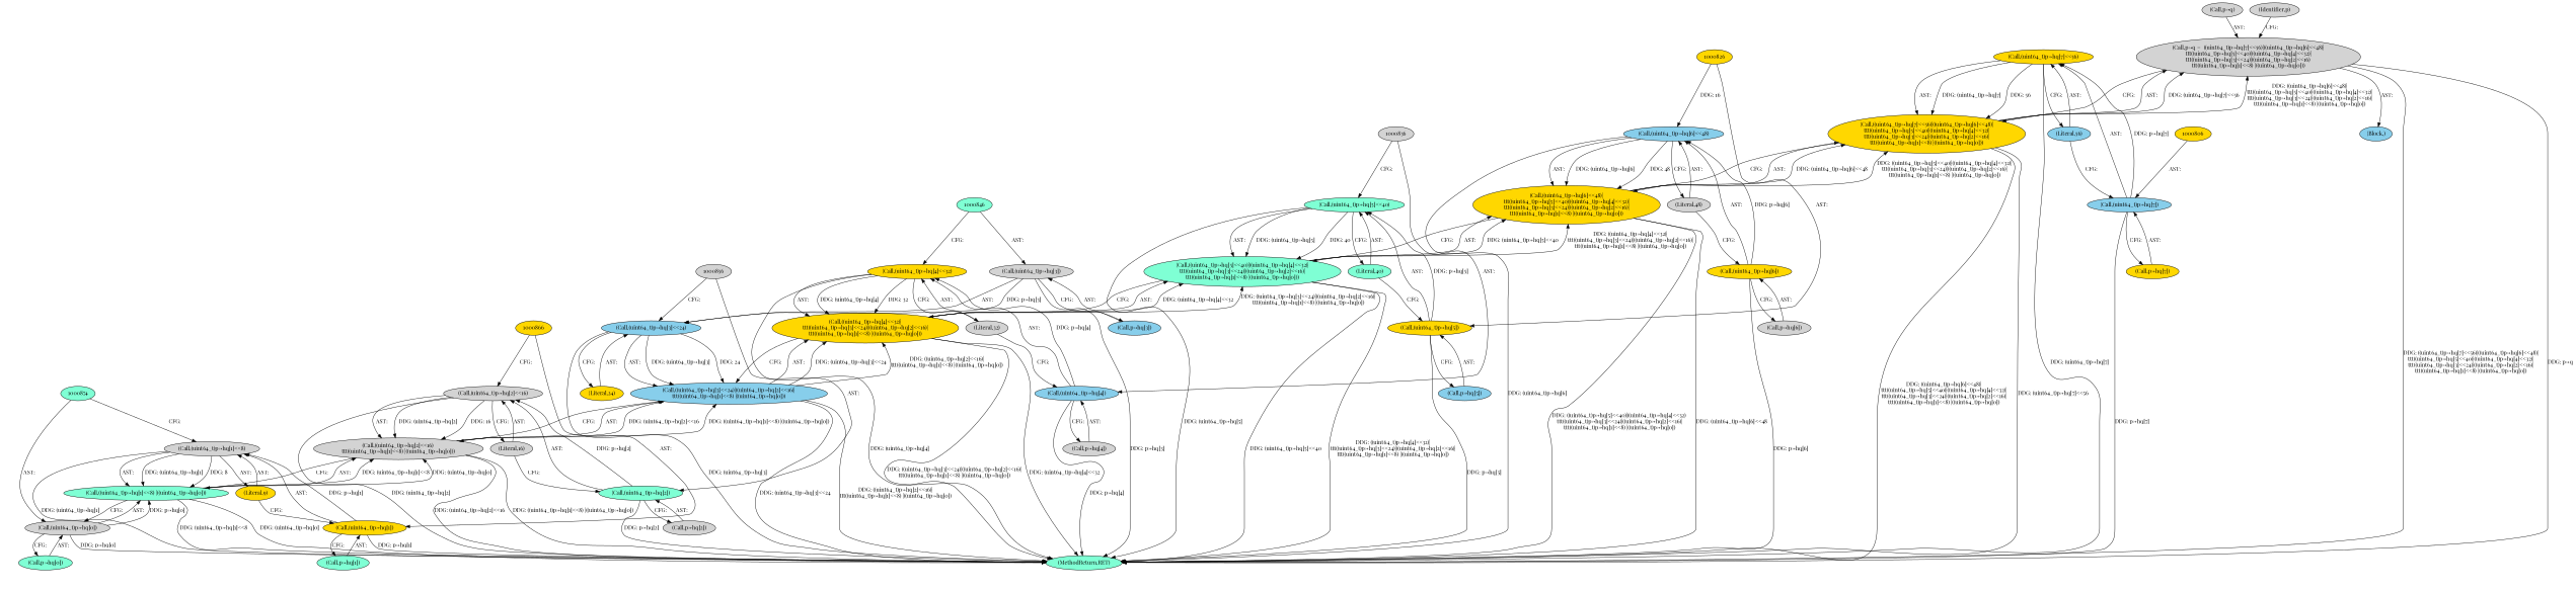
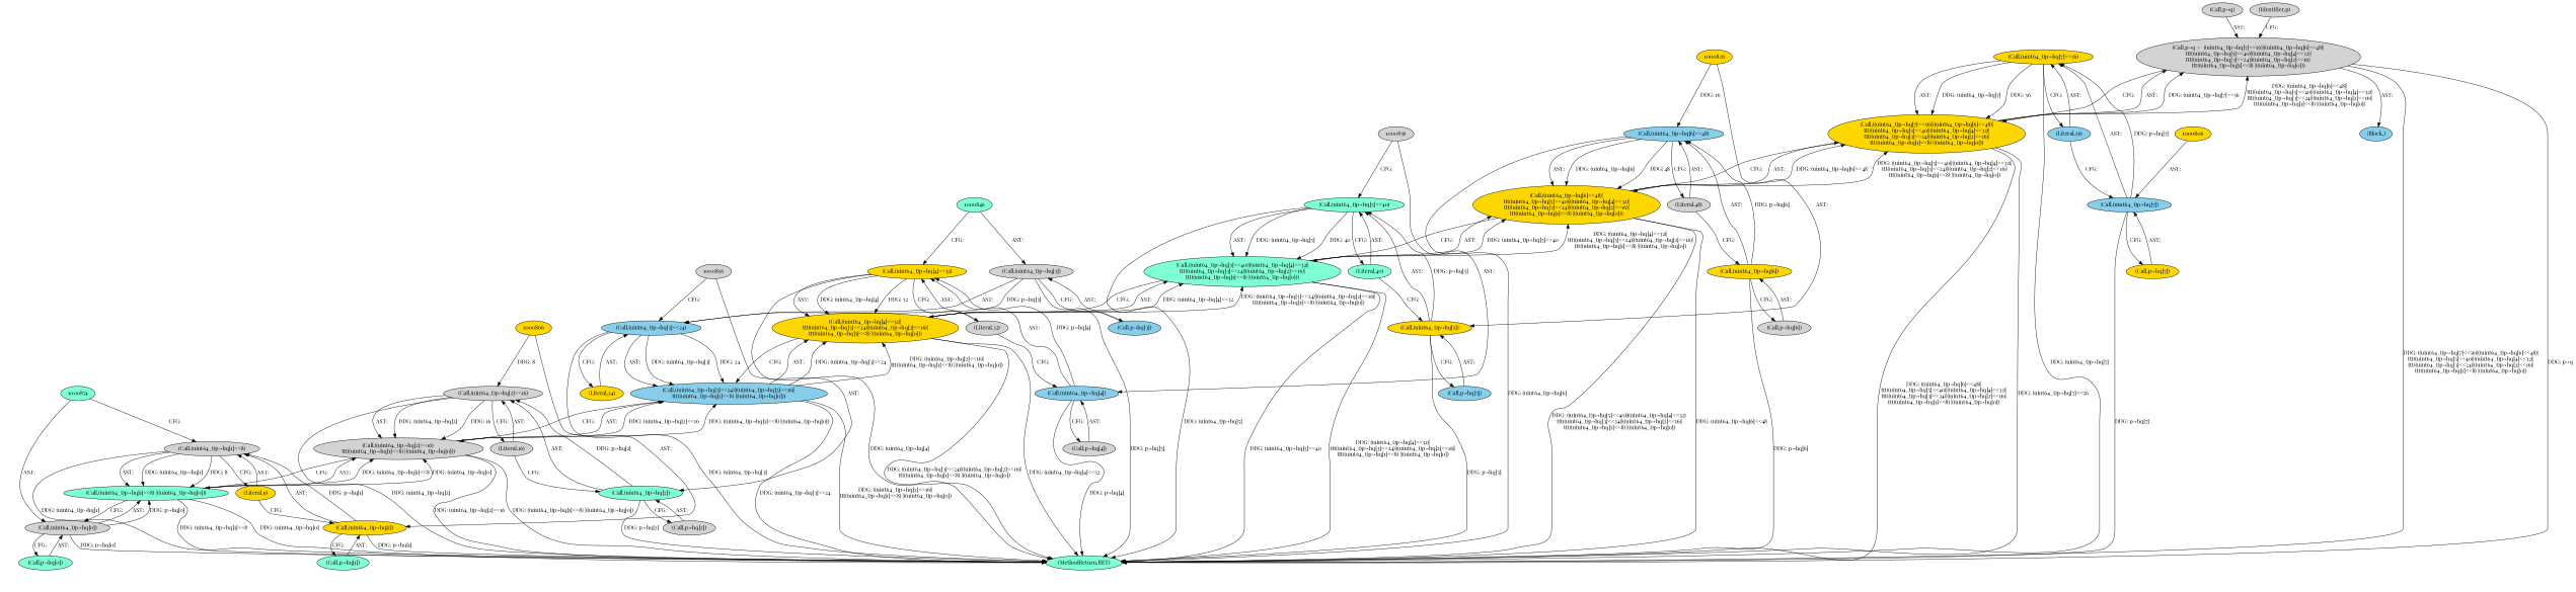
  digraph {
    fontname="Playfair Display"
    node [fillcolor=lightgrey fontname="Playfair Display" style=filled]
    edge [fontname="Playfair Display"]
    n1 [label="(Call,p->q =  ((uint64_t)p->hq[7]<<56)|((uint64_t)p->hq[6]<<48)|\n\t\t\t((uint64_t)p->hq[5]<<40)|((uint64_t)p->hq[4]<<32)|\n\t\t\t((uint64_t)p->hq[3]<<24)|((uint64_t)p->hq[2]<<16)|\n\t\t\t((uint64_t)p->hq[1]<<8) |((uint64_t)p->hq[0]))"]
    n2 [fillcolor=gold label="(Call,((uint64_t)p->hq[7]<<56)|((uint64_t)p->hq[6]<<48)|\n\t\t\t((uint64_t)p->hq[5]<<40)|((uint64_t)p->hq[4]<<32)|\n\t\t\t((uint64_t)p->hq[3]<<24)|((uint64_t)p->hq[2]<<16)|\n\t\t\t((uint64_t)p->hq[1]<<8) |((uint64_t)p->hq[0]))"]
    n3 [fillcolor=skyblue label="(Block,)"]
    n4 [fillcolor=aquamarine label="(MethodReturn,RET)"]
    n5 [fillcolor=gold label="(Call,((uint64_t)p->hq[6]<<48)|\n\t\t\t((uint64_t)p->hq[5]<<40)|((uint64_t)p->hq[4]<<32)|\n\t\t\t((uint64_t)p->hq[3]<<24)|((uint64_t)p->hq[2]<<16)|\n\t\t\t((uint64_t)p->hq[1]<<8) |((uint64_t)p->hq[0]))"]
    n6 [fillcolor=aquamarine label="(Call,((uint64_t)p->hq[5]<<40)|((uint64_t)p->hq[4]<<32)|\n\t\t\t((uint64_t)p->hq[3]<<24)|((uint64_t)p->hq[2]<<16)|\n\t\t\t((uint64_t)p->hq[1]<<8) |((uint64_t)p->hq[0]))"]
    n7 [fillcolor=gold label="(Call,(uint64_t)p->hq[7]<<56)"]
    n8 [fillcolor=skyblue label="(Literal,56)"]
    n9 [fillcolor=skyblue label="(Call,(uint64_t)p->hq[7])"]
    n10 [fillcolor=gold label="(Call,p->hq[7])"]
    n11 [fillcolor=gold label="(Call,((uint64_t)p->hq[4]<<32)|\n\t\t\t((uint64_t)p->hq[3]<<24)|((uint64_t)p->hq[2]<<16)|\n\t\t\t((uint64_t)p->hq[1]<<8) |((uint64_t)p->hq[0]))"]
    n12 [fillcolor=skyblue label="(Call,(uint64_t)p->hq[6]<<48)"]
    n13 [label="(Literal,48)"]
    n14 [fillcolor=gold label="(Call,(uint64_t)p->hq[6])"]
    n15 [label="(Call,p->hq[6])"]
    n16 [fillcolor=skyblue label="(Call,((uint64_t)p->hq[3]<<24)|((uint64_t)p->hq[2]<<16)|\n\t\t\t((uint64_t)p->hq[1]<<8) |((uint64_t)p->hq[0]))"]
    n17 [fillcolor=aquamarine label="(Call,(uint64_t)p->hq[5]<<40)"]
    n18 [fillcolor=aquamarine label="(Literal,40)"]
    n19 [fillcolor=gold label="(Call,(uint64_t)p->hq[5])"]
    n20 [fillcolor=skyblue label="(Call,p->hq[5])"]
    n21 [label="(Call,((uint64_t)p->hq[2]<<16)|\n\t\t\t((uint64_t)p->hq[1]<<8) |((uint64_t)p->hq[0]))"]
    n22 [fillcolor=gold label="(Call,(uint64_t)p->hq[4]<<32)"]
    n23 [label="(Literal,32)"]
    n24 [fillcolor=skyblue label="(Call,(uint64_t)p->hq[4])"]
    n25 [label="(Call,p->hq[4])"]
    n26 [fillcolor=aquamarine label="(Call,((uint64_t)p->hq[1]<<8) |((uint64_t)p->hq[0]))"]
    n27 [fillcolor=skyblue label="(Call,(uint64_t)p->hq[3]<<24)"]
    n28 [fillcolor=gold label="(Literal,24)"]
    n29 [label="(Call,(uint64_t)p->hq[3])"]
    n30 [fillcolor=skyblue label="(Call,p->hq[3])"]
    n31 [label="(Call,(uint64_t)p->hq[0])"]
    n32 [label="(Call,(uint64_t)p->hq[2]<<16)"]
    n33 [label="(Literal,16)"]
    n34 [fillcolor=aquamarine label="(Call,(uint64_t)p->hq[2])"]
    n35 [label="(Call,p->hq[2])"]
    n36 [fillcolor=aquamarine label="(Call,p->hq[0])"]
    n37 [label="(Call,(uint64_t)p->hq[1]<<8)"]
    n38 [fillcolor=gold label="(Literal,9)"]
    n39 [fillcolor=gold label="(Call,(uint64_t)p->hq[1])"]
    n40 [fillcolor=aquamarine label="(Call,p->hq[1])"]
    n41 [label="(Call,p->q)"]
    n42 [label="(Identifier,p)"]
    1000806 [fillcolor=gold]
    1000826 [fillcolor=gold]
    1000836
    1000846 [fillcolor=aquamarine]
    1000856
    1000866 [fillcolor=gold]
    1000874 [fillcolor=aquamarine]
    n1 -> n2 [label="CFG: "]
    n1 -> n3 [label="AST: "]
    n1 -> n4 [label="DDG: ((uint64_t)p->hq[7]<<56)|((uint64_t)p->hq[6]<<48)|\n\t\t\t((uint64_t)p->hq[5]<<40)|((uint64_t)p->hq[4]<<32)|\n\t\t\t((uint64_t)p->hq[3]<<24)|((uint64_t)p->hq[2]<<16)|\n\t\t\t((uint64_t)p->hq[1]<<8) |((uint64_t)p->hq[0])"]
    n1 -> n4 [label="DDG: p->q"]
    n2 -> n1 [label="AST: "]
    n2 -> n1 [label="DDG: (uint64_t)p->hq[7]<<56"]
    n2 -> n1 [label="DDG: ((uint64_t)p->hq[6]<<48)|\n\t\t\t((uint64_t)p->hq[5]<<40)|((uint64_t)p->hq[4]<<32)|\n\t\t\t((uint64_t)p->hq[3]<<24)|((uint64_t)p->hq[2]<<16)|\n\t\t\t((uint64_t)p->hq[1]<<8) |((uint64_t)p->hq[0])"]
    n2 -> n4 [label="DDG: ((uint64_t)p->hq[6]<<48)|\n\t\t\t((uint64_t)p->hq[5]<<40)|((uint64_t)p->hq[4]<<32)|\n\t\t\t((uint64_t)p->hq[3]<<24)|((uint64_t)p->hq[2]<<16)|\n\t\t\t((uint64_t)p->hq[1]<<8) |((uint64_t)p->hq[0])"]
    n2 -> n4 [label="DDG: (uint64_t)p->hq[7]<<56"]
    n2 -> n5 [label="CFG: "]
    n5 -> n2 [label="AST: "]
    n5 -> n2 [label="DDG: (uint64_t)p->hq[6]<<48"]
    n5 -> n2 [label="DDG: ((uint64_t)p->hq[5]<<40)|((uint64_t)p->hq[4]<<32)|\n\t\t\t((uint64_t)p->hq[3]<<24)|((uint64_t)p->hq[2]<<16)|\n\t\t\t((uint64_t)p->hq[1]<<8) |((uint64_t)p->hq[0])"]
    n5 -> n4 [label="DDG: ((uint64_t)p->hq[5]<<40)|((uint64_t)p->hq[4]<<32)|\n\t\t\t((uint64_t)p->hq[3]<<24)|((uint64_t)p->hq[2]<<16)|\n\t\t\t((uint64_t)p->hq[1]<<8) |((uint64_t)p->hq[0])"]
    n5 -> n4 [label="DDG: (uint64_t)p->hq[6]<<48"]
    n5 -> n6 [label="CFG: "]
    n6 -> n4 [label="DDG: (uint64_t)p->hq[5]<<40"]
    n6 -> n4 [label="DDG: ((uint64_t)p->hq[4]<<32)|\n\t\t\t((uint64_t)p->hq[3]<<24)|((uint64_t)p->hq[2]<<16)|\n\t\t\t((uint64_t)p->hq[1]<<8) |((uint64_t)p->hq[0])"]
    n6 -> n5 [label="AST: "]
    n6 -> n5 [label="DDG: (uint64_t)p->hq[5]<<40"]
    n6 -> n5 [label="DDG: ((uint64_t)p->hq[4]<<32)|\n\t\t\t((uint64_t)p->hq[3]<<24)|((uint64_t)p->hq[2]<<16)|\n\t\t\t((uint64_t)p->hq[1]<<8) |((uint64_t)p->hq[0])"]
    n6 -> n11 [label="CFG: "]
    n7 -> n2 [label="AST: "]
    n7 -> n2 [label="DDG: (uint64_t)p->hq[7]"]
    n7 -> n2 [label="DDG: 56"]
    n7 -> n4 [label="DDG: (uint64_t)p->hq[7]"]
    n7 -> n8 [label="CFG: "]
    n8 -> n7 [label="AST: "]
    n8 -> n9 [label="CFG: "]
    n9 -> n4 [label="DDG: p->hq[7]"]
    n9 -> n7 [label="AST: "]
    n9 -> n7 [label="DDG: p->hq[7]"]
    n9 -> n10 [label="CFG: "]
    n10 -> n9 [label="AST: "]
    n11 -> n4 [label="DDG: ((uint64_t)p->hq[3]<<24)|((uint64_t)p->hq[2]<<16)|\n\t\t\t((uint64_t)p->hq[1]<<8) |((uint64_t)p->hq[0])"]
    n11 -> n4 [label="DDG: (uint64_t)p->hq[4]<<32"]
    n11 -> n6 [label="AST: "]
    n11 -> n6 [label="DDG: (uint64_t)p->hq[4]<<32"]
    n11 -> n6 [label="DDG: ((uint64_t)p->hq[3]<<24)|((uint64_t)p->hq[2]<<16)|\n\t\t\t((uint64_t)p->hq[1]<<8) |((uint64_t)p->hq[0])"]
    n11 -> n16 [label="CFG: "]
    n12 -> n4 [label="DDG: (uint64_t)p->hq[6]"]
    n12 -> n5 [label="AST: "]
    n12 -> n5 [label="DDG: (uint64_t)p->hq[6]"]
    n12 -> n5 [label="DDG: 48"]
    n12 -> n13 [label="CFG: "]
    n13 -> n12 [label="AST: "]
    n13 -> n14 [label="CFG: "]
    n14 -> n4 [label="DDG: p->hq[6]"]
    n14 -> n12 [label="AST: "]
    n14 -> n12 [label="DDG: p->hq[6]"]
    n14 -> n15 [label="CFG: "]
    n15 -> n14 [label="AST: "]
    n16 -> n4 [label="DDG: (uint64_t)p->hq[3]<<24"]
    n16 -> n4 [label="DDG: ((uint64_t)p->hq[2]<<16)|\n\t\t\t((uint64_t)p->hq[1]<<8) |((uint64_t)p->hq[0])"]
    n16 -> n11 [label="AST: "]
    n16 -> n11 [label="DDG: (uint64_t)p->hq[3]<<24"]
    n16 -> n11 [label="DDG: ((uint64_t)p->hq[2]<<16)|\n\t\t\t((uint64_t)p->hq[1]<<8) |((uint64_t)p->hq[0])"]
    n16 -> n21 [label="CFG: "]
    n17 -> n4 [label="DDG: (uint64_t)p->hq[5]"]
    n17 -> n6 [label="AST: "]
    n17 -> n6 [label="DDG: (uint64_t)p->hq[5]"]
    n17 -> n6 [label="DDG: 40"]
    n17 -> n18 [label="CFG: "]
    n18 -> n17 [label="AST: "]
    n18 -> n19 [label="CFG: "]
    n19 -> n4 [label="DDG: p->hq[5]"]
    n19 -> n17 [label="AST: "]
    n19 -> n17 [label="DDG: p->hq[5]"]
    n19 -> n20 [label="CFG: "]
    n20 -> n19 [label="AST: "]
    n21 -> n4 [label="DDG: (uint64_t)p->hq[2]<<16"]
    n21 -> n4 [label="DDG: ((uint64_t)p->hq[1]<<8) |((uint64_t)p->hq[0])"]
    n21 -> n16 [label="AST: "]
    n21 -> n16 [label="DDG: (uint64_t)p->hq[2]<<16"]
    n21 -> n16 [label="DDG: ((uint64_t)p->hq[1]<<8) |((uint64_t)p->hq[0])"]
    n21 -> n26 [label="CFG: "]
    n22 -> n4 [label="DDG: (uint64_t)p->hq[4]"]
    n22 -> n11 [label="AST: "]
    n22 -> n11 [label="DDG: (uint64_t)p->hq[4]"]
    n22 -> n11 [label="DDG: 32"]
    n22 -> n23 [label="CFG: "]
    n23 -> n22 [label="AST: "]
    n23 -> n24 [label="CFG: "]
    n24 -> n4 [label="DDG: p->hq[4]"]
    n24 -> n22 [label="AST: "]
    n24 -> n22 [label="DDG: p->hq[4]"]
    n24 -> n25 [label="CFG: "]
    n25 -> n24 [label="AST: "]
    n26 -> n4 [label="DDG: (uint64_t)p->hq[1]<<8"]
    n26 -> n4 [label="DDG: (uint64_t)p->hq[0]"]
    n26 -> n21 [label="AST: "]
    n26 -> n21 [label="DDG: (uint64_t)p->hq[1]<<8"]
    n26 -> n21 [label="DDG: (uint64_t)p->hq[0]"]
    n26 -> n31 [label="CFG: "]
    n27 -> n4 [label="DDG: (uint64_t)p->hq[3]"]
    n27 -> n16 [label="AST: "]
    n27 -> n16 [label="DDG: (uint64_t)p->hq[3]"]
    n27 -> n16 [label="DDG: 24"]
    n27 -> n28 [label="CFG: "]
    n28 -> n27 [label="AST: "]
    n29 -> n4 [label="DDG: p->hq[3]"]
    n29 -> n27 [label="AST: "]
    n29 -> n27 [label="DDG: p->hq[3]"]
    n29 -> n30 [label="CFG: "]
    n30 -> n29 [label="AST: "]
    n31 -> n4 [label="DDG: p->hq[0]"]
    n31 -> n26 [label="AST: "]
    n31 -> n26 [label="DDG: p->hq[0]"]
    n31 -> n36 [label="CFG: "]
    n32 -> n4 [label="DDG: (uint64_t)p->hq[2]"]
    n32 -> n21 [label="AST: "]
    n32 -> n21 [label="DDG: (uint64_t)p->hq[2]"]
    n32 -> n21 [label="DDG: 16"]
    n32 -> n33 [label="CFG: "]
    n33 -> n32 [label="AST: "]
    n33 -> n34 [label="CFG: "]
    n34 -> n4 [label="DDG: p->hq[2]"]
    n34 -> n32 [label="AST: "]
    n34 -> n32 [label="DDG: p->hq[2]"]
    n34 -> n35 [label="CFG: "]
    n35 -> n34 [label="AST: "]
    n36 -> n31 [label="AST: "]
    n37 -> n4 [label="DDG: (uint64_t)p->hq[1]"]
    n37 -> n26 [label="AST: "]
    n37 -> n26 [label="DDG: (uint64_t)p->hq[1]"]
    n37 -> n26 [label="DDG: 8"]
-   n37 -> n38 [label="AST: "]
+   n37 -> n38 [label="CFG: "]
    n38 -> n37 [label="AST: "]
    n38 -> n39 [label="CFG: "]
    n39 -> n4 [label="DDG: p->hq[1]"]
    n39 -> n37 [label="AST: "]
    n39 -> n37 [label="DDG: p->hq[1]"]
    n39 -> n40 [label="CFG: "]
    n40 -> n39 [label="AST: "]
    n41 -> n1 [label="AST: "]
    n42 -> n1 [label="CFG: "]
    1000806 -> n9 [label="AST: "]
    1000826 -> n12 [label="DDG: 16"]
    1000826 -> n19 [label="AST: "]
    1000836 -> n17 [label="CFG: "]
    1000836 -> n24 [label="AST: "]
    1000846 -> n22 [label="CFG: "]
    1000846 -> n29 [label="AST: "]
    1000856 -> n27 [label="CFG: "]
    1000856 -> n34 [label="AST: "]
-   1000866 -> n32 [label="CFG: "]
+   1000866 -> n32 [label="DDG: 8"]
    1000866 -> n39 [label="AST: "]
    1000874 -> n31 [label="AST: "]
    1000874 -> n37 [label="CFG: "]
  }
